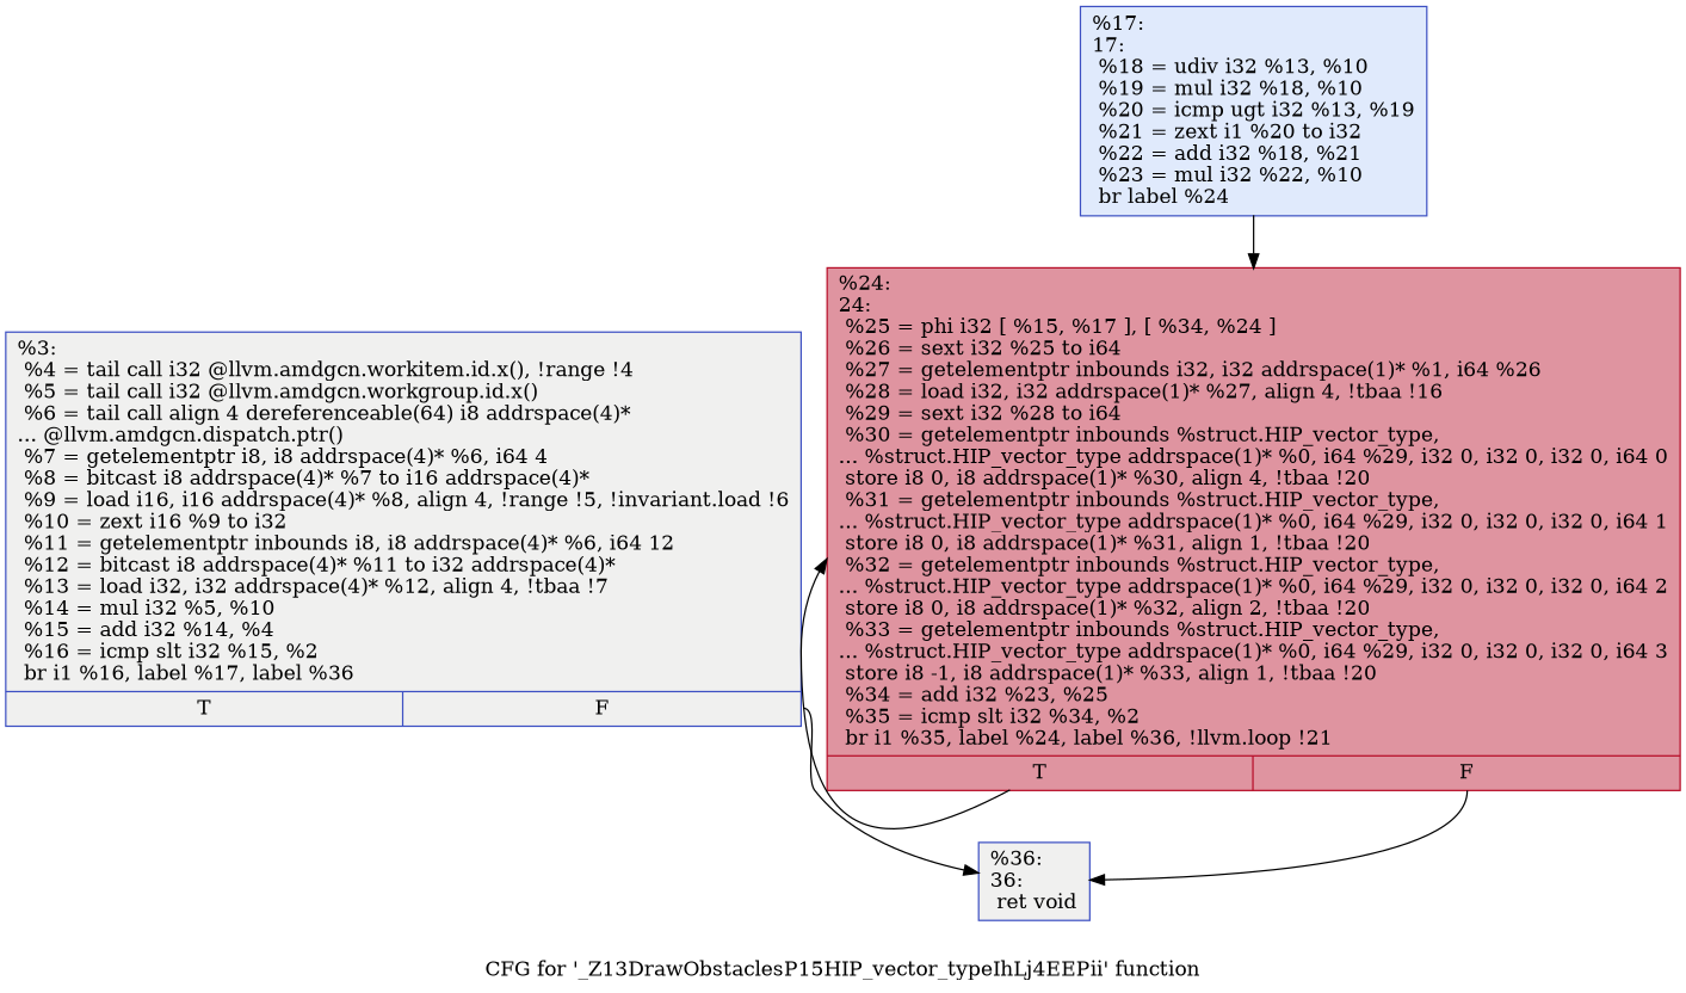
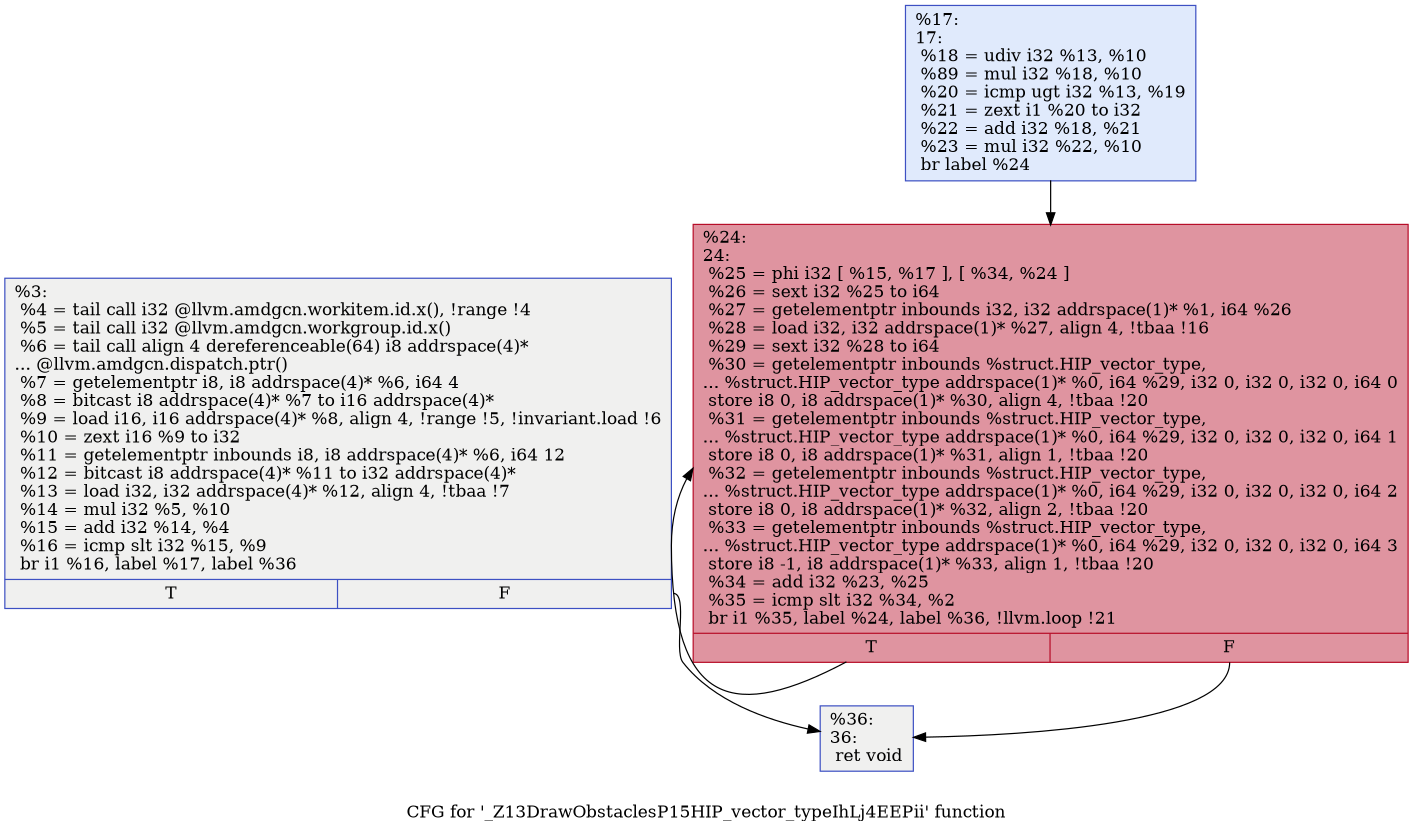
  digraph {
    label="CFG for '_Z13DrawObstaclesP15HIP_vector_typeIhLj4EEPii' function"
    node [color="#3d50c3ff" fillcolor="#dedcdb70" shape=record style=filled]
    edge [tailport=s1]
-   n1 [label="{%3:\l  %4 = tail call i32 @llvm.amdgcn.workitem.id.x(), !range !4\l  %5 = tail call i32 @llvm.amdgcn.workgroup.id.x()\l  %6 = tail call align 4 dereferenceable(64) i8 addrspace(4)*\l... @llvm.amdgcn.dispatch.ptr()\l  %7 = getelementptr i8, i8 addrspace(4)* %6, i64 4\l  %8 = bitcast i8 addrspace(4)* %7 to i16 addrspace(4)*\l  %9 = load i16, i16 addrspace(4)* %8, align 4, !range !5, !invariant.load !6\l  %10 = zext i16 %9 to i32\l  %11 = getelementptr inbounds i8, i8 addrspace(4)* %6, i64 12\l  %12 = bitcast i8 addrspace(4)* %11 to i32 addrspace(4)*\l  %13 = load i32, i32 addrspace(4)* %12, align 4, !tbaa !7\l  %14 = mul i32 %5, %10\l  %15 = add i32 %14, %4\l  %16 = icmp slt i32 %15, %2\l  br i1 %16, label %17, label %36\l|{<s0>T|<s1>F}}"]
+   n1 [label="{%3:\l  %4 = tail call i32 @llvm.amdgcn.workitem.id.x(), !range !4\l  %5 = tail call i32 @llvm.amdgcn.workgroup.id.x()\l  %6 = tail call align 4 dereferenceable(64) i8 addrspace(4)*\l... @llvm.amdgcn.dispatch.ptr()\l  %7 = getelementptr i8, i8 addrspace(4)* %6, i64 4\l  %8 = bitcast i8 addrspace(4)* %7 to i16 addrspace(4)*\l  %9 = load i16, i16 addrspace(4)* %8, align 4, !range !5, !invariant.load !6\l  %10 = zext i16 %9 to i32\l  %11 = getelementptr inbounds i8, i8 addrspace(4)* %6, i64 12\l  %12 = bitcast i8 addrspace(4)* %11 to i32 addrspace(4)*\l  %13 = load i32, i32 addrspace(4)* %12, align 4, !tbaa !7\l  %14 = mul i32 %5, %10\l  %15 = add i32 %14, %4\l  %16 = icmp slt i32 %15, %9\l  br i1 %16, label %17, label %36\l|{<s0>T|<s1>F}}"]
    n2 [label="{%36:\l36:                                               \l  ret void\l}"]
-   n3 [fillcolor="#b9d0f970" label="{%17:\l17:                                               \l  %18 = udiv i32 %13, %10\l  %19 = mul i32 %18, %10\l  %20 = icmp ugt i32 %13, %19\l  %21 = zext i1 %20 to i32\l  %22 = add i32 %18, %21\l  %23 = mul i32 %22, %10\l  br label %24\l}"]
+   n3 [fillcolor="#b9d0f970" label="{%17:\l17:                                               \l  %18 = udiv i32 %13, %10\l  %89 = mul i32 %18, %10\l  %20 = icmp ugt i32 %13, %19\l  %21 = zext i1 %20 to i32\l  %22 = add i32 %18, %21\l  %23 = mul i32 %22, %10\l  br label %24\l}"]
    n4 [color="#b70d28ff" fillcolor="#b70d2870" label="{%24:\l24:                                               \l  %25 = phi i32 [ %15, %17 ], [ %34, %24 ]\l  %26 = sext i32 %25 to i64\l  %27 = getelementptr inbounds i32, i32 addrspace(1)* %1, i64 %26\l  %28 = load i32, i32 addrspace(1)* %27, align 4, !tbaa !16\l  %29 = sext i32 %28 to i64\l  %30 = getelementptr inbounds %struct.HIP_vector_type,\l... %struct.HIP_vector_type addrspace(1)* %0, i64 %29, i32 0, i32 0, i32 0, i64 0\l  store i8 0, i8 addrspace(1)* %30, align 4, !tbaa !20\l  %31 = getelementptr inbounds %struct.HIP_vector_type,\l... %struct.HIP_vector_type addrspace(1)* %0, i64 %29, i32 0, i32 0, i32 0, i64 1\l  store i8 0, i8 addrspace(1)* %31, align 1, !tbaa !20\l  %32 = getelementptr inbounds %struct.HIP_vector_type,\l... %struct.HIP_vector_type addrspace(1)* %0, i64 %29, i32 0, i32 0, i32 0, i64 2\l  store i8 0, i8 addrspace(1)* %32, align 2, !tbaa !20\l  %33 = getelementptr inbounds %struct.HIP_vector_type,\l... %struct.HIP_vector_type addrspace(1)* %0, i64 %29, i32 0, i32 0, i32 0, i64 3\l  store i8 -1, i8 addrspace(1)* %33, align 1, !tbaa !20\l  %34 = add i32 %23, %25\l  %35 = icmp slt i32 %34, %2\l  br i1 %35, label %24, label %36, !llvm.loop !21\l|{<s0>T|<s1>F}}"]
    n1 -> n2
    n3 -> n4 [tailport=s0]
    n4 -> n2
    n4 -> n4 [tailport=s0]
  }
